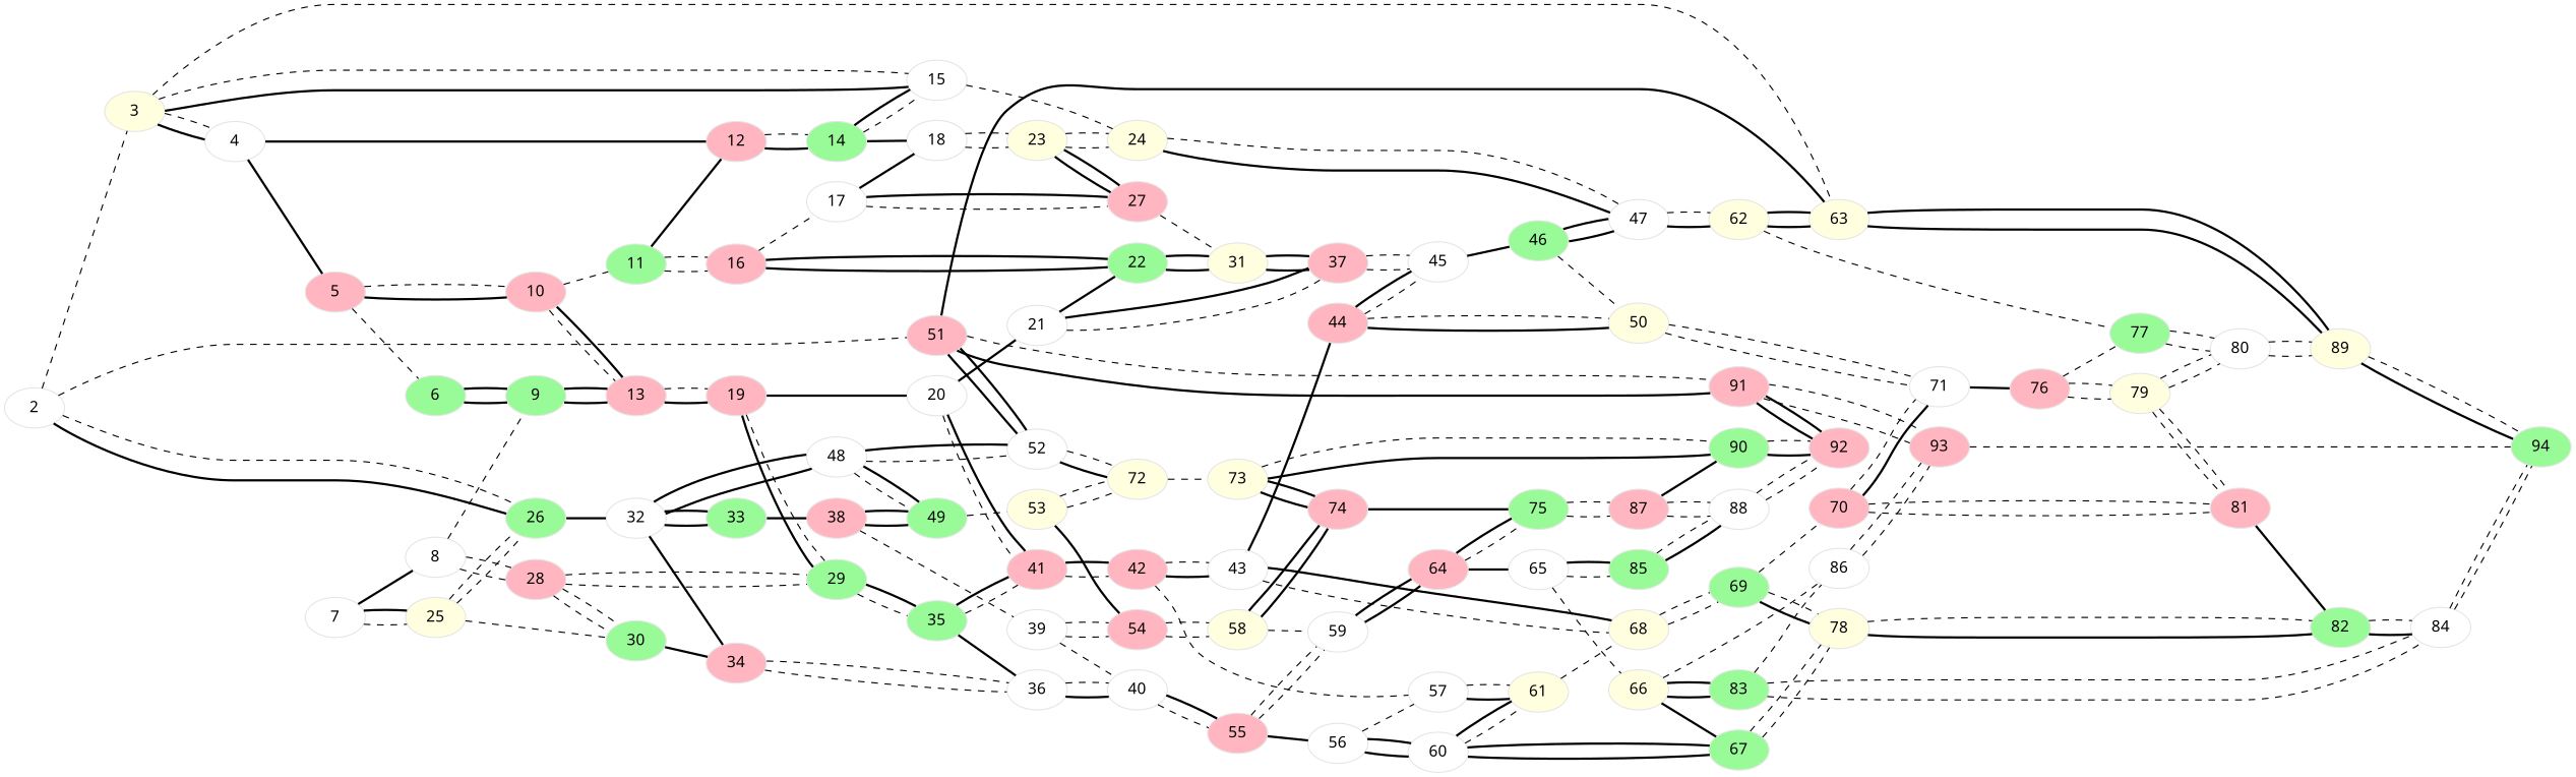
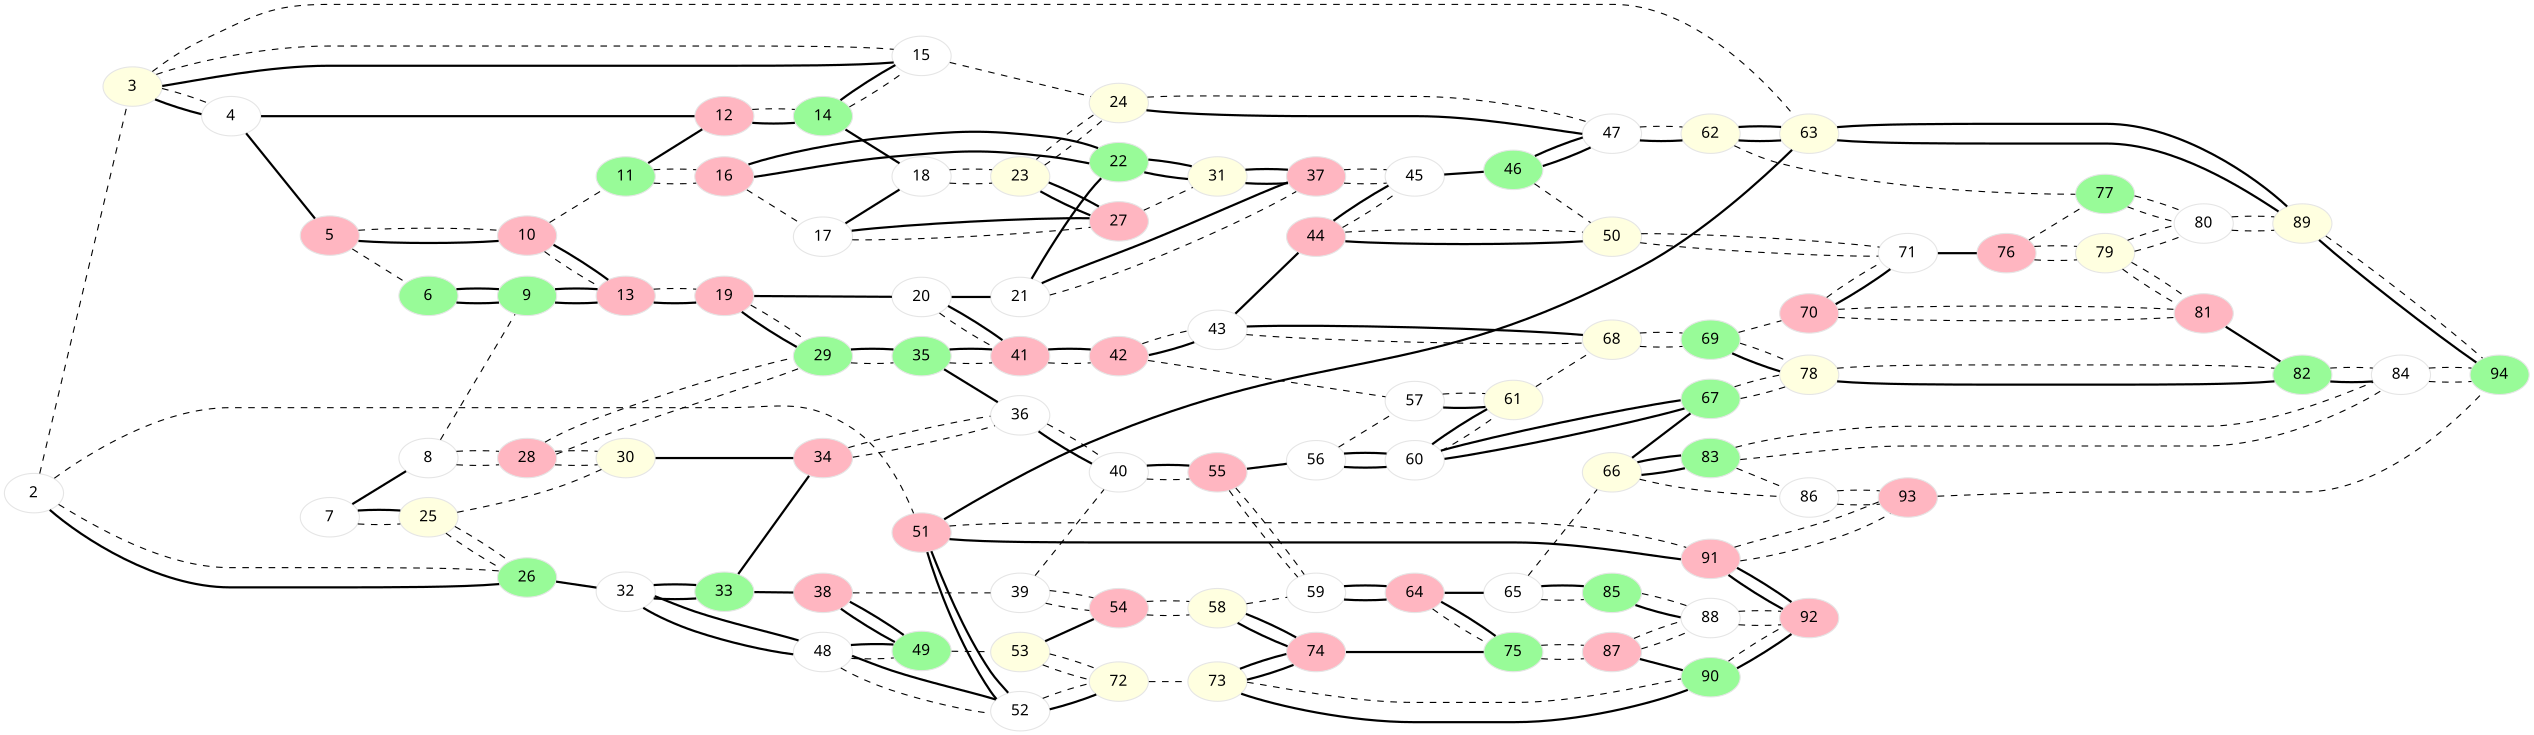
  graph {
    fontname="Noto Sans"
    rankdir=LR
    node [color=gray90 fillcolor=white fontname="Noto Sans" style=filled]
    edge [fontname="Noto Sans" style=dashed]
    3 [fillcolor=lightyellow]
    2
    26 [fillcolor=palegreen]
    51 [fillcolor=lightpink]
    7
    8
    25 [fillcolor=lightyellow]
    4
    15
    63 [fillcolor=lightyellow]
    32
    52
    91 [fillcolor=lightpink]
    5 [fillcolor=lightpink]
    12 [fillcolor=lightpink]
    24 [fillcolor=lightyellow]
    89 [fillcolor=lightyellow]
    6 [fillcolor=palegreen]
    10 [fillcolor=lightpink]
    14 [fillcolor=palegreen]
    9 [fillcolor=palegreen]
    13 [fillcolor=lightpink]
    11 [fillcolor=palegreen]
    28 [fillcolor=lightpink]
-   30 [fillcolor=palegreen]
+   30 [fillcolor=lightyellow]
    29 [fillcolor=palegreen]
    19 [fillcolor=lightpink]
    16 [fillcolor=lightpink]
    17
    22 [fillcolor=palegreen]
    18
    20
    23 [fillcolor=lightyellow]
    47
    27 [fillcolor=lightpink]
    31 [fillcolor=lightyellow]
    21
    41 [fillcolor=lightpink]
    35 [fillcolor=palegreen]
    37 [fillcolor=lightpink]
    42 [fillcolor=lightpink]
    45
    62 [fillcolor=lightyellow]
    34 [fillcolor=lightpink]
    33 [fillcolor=palegreen]
    48
    36
    38 [fillcolor=lightpink]
    49 [fillcolor=palegreen]
    39
    40
    55 [fillcolor=lightpink]
    46 [fillcolor=palegreen]
    54 [fillcolor=lightpink]
    53 [fillcolor=lightyellow]
    58 [fillcolor=lightyellow]
    56
    59
    43
    57
    44 [fillcolor=lightpink]
    68 [fillcolor=lightyellow]
    61 [fillcolor=lightyellow]
    50 [fillcolor=lightyellow]
    69 [fillcolor=palegreen]
    71
    77 [fillcolor=palegreen]
    72 [fillcolor=lightyellow]
    76 [fillcolor=lightpink]
    93 [fillcolor=lightpink]
    92 [fillcolor=lightpink]
    73 [fillcolor=lightyellow]
    74 [fillcolor=lightpink]
    60
    64 [fillcolor=lightpink]
    67 [fillcolor=palegreen]
    75 [fillcolor=palegreen]
    65
    78 [fillcolor=lightyellow]
    80
    94 [fillcolor=palegreen]
    66 [fillcolor=lightyellow]
    85 [fillcolor=palegreen]
    87 [fillcolor=lightpink]
    83 [fillcolor=palegreen]
    86
    88
    84
    82 [fillcolor=palegreen]
    70 [fillcolor=lightpink]
    81 [fillcolor=lightpink]
    79 [fillcolor=lightyellow]
    90 [fillcolor=palegreen]
    3 -- 4 [style=bold]
    3 -- 4
    3 -- 15 [style=bold]
    3 -- 15
    3 -- 63
    2 -- 3
    2 -- 26 [style=bold]
    2 -- 26
    2 -- 51
    26 -- 32 [style=bold]
    51 -- 63 [style=bold]
    51 -- 52 [style=bold]
    51 -- 52 [style=bold]
    51 -- 91 [style=bold]
    51 -- 91
    7 -- 8 [style=bold]
    7 -- 25
    7 -- 25 [style=bold]
    8 -- 9
    8 -- 28
    8 -- 28
    25 -- 26
    25 -- 26
    25 -- 30
    4 -- 5 [style=bold]
    4 -- 12 [style=bold]
    15 -- 24
    63 -- 89 [style=bold]
    63 -- 89 [style=bold]
    32 -- 33 [style=bold]
    32 -- 33 [style=bold]
    32 -- 48 [style=bold]
    32 -- 48 [style=bold]
    52 -- 72 [style=bold]
    52 -- 72
    91 -- 93
    91 -- 93
    91 -- 92 [style=bold]
    91 -- 92 [style=bold]
    5 -- 6
    5 -- 10 [style=bold]
    5 -- 10
    12 -- 14 [style=bold]
    12 -- 14
    24 -- 47 [style=bold]
    24 -- 47
    89 -- 94 [style=bold]
    89 -- 94
    6 -- 9 [style=bold]
    6 -- 9 [style=bold]
    10 -- 13
    10 -- 13 [style=bold]
    10 -- 11
    14 -- 15
    14 -- 15 [style=bold]
    14 -- 18 [style=bold]
    9 -- 13 [style=bold]
    9 -- 13 [style=bold]
    13 -- 19 [style=bold]
    13 -- 19
    11 -- 12 [style=bold]
    11 -- 16
    11 -- 16
    28 -- 30
    28 -- 30
    28 -- 29
    28 -- 29
    30 -- 34 [style=bold]
    29 -- 35
    29 -- 35 [style=bold]
    19 -- 29 [style=bold]
    19 -- 29
    19 -- 20 [style=bold]
    16 -- 17
    16 -- 22 [style=bold]
    16 -- 22 [style=bold]
    17 -- 18 [style=bold]
    17 -- 27
    17 -- 27 [style=bold]
    22 -- 31 [style=bold]
    22 -- 31 [style=bold]
    18 -- 23
    18 -- 23
    20 -- 21 [style=bold]
    20 -- 41
    20 -- 41 [style=bold]
    23 -- 24
    23 -- 24
    23 -- 27 [style=bold]
    23 -- 27 [style=bold]
    47 -- 62 [style=bold]
    47 -- 62
    27 -- 31
    31 -- 37 [style=bold]
    31 -- 37 [style=bold]
    21 -- 22 [style=bold]
    21 -- 37
    21 -- 37 [style=bold]
    41 -- 42
    41 -- 42 [style=bold]
    35 -- 41
    35 -- 41 [style=bold]
    35 -- 36 [style=bold]
    37 -- 45
    37 -- 45
    42 -- 43 [style=bold]
    42 -- 43
    42 -- 57
    45 -- 46 [style=bold]
    62 -- 63 [style=bold]
    62 -- 63 [style=bold]
    62 -- 77
    34 -- 36
    34 -- 36
-   32 -- 34 [style=bold]
+   33 -- 34 [style=bold]
    33 -- 38 [style=bold]
    48 -- 52
    48 -- 52 [style=bold]
    48 -- 49
    48 -- 49 [style=bold]
    36 -- 40 [style=bold]
    36 -- 40
    38 -- 49 [style=bold]
    38 -- 49 [style=bold]
    38 -- 39
    49 -- 53
    39 -- 40
    39 -- 54
    39 -- 54
    40 -- 55
    40 -- 55 [style=bold]
    55 -- 56 [style=bold]
    55 -- 59
    55 -- 59
    46 -- 47 [style=bold]
    46 -- 47 [style=bold]
    46 -- 50
    54 -- 58
    54 -- 58
    53 -- 54 [style=bold]
    53 -- 72
    53 -- 72
    58 -- 59
    58 -- 74 [style=bold]
    58 -- 74 [style=bold]
    56 -- 57
    56 -- 60 [style=bold]
    56 -- 60 [style=bold]
    59 -- 64 [style=bold]
    59 -- 64 [style=bold]
    43 -- 44 [style=bold]
    43 -- 68
    43 -- 68 [style=bold]
    57 -- 61 [style=bold]
    57 -- 61
    44 -- 45
    44 -- 45 [style=bold]
    44 -- 50 [style=bold]
    44 -- 50
    68 -- 69
    68 -- 69
    61 -- 68
    50 -- 71
    50 -- 71
    69 -- 78 [style=bold]
    69 -- 78
    69 -- 70
    71 -- 76 [style=bold]
    77 -- 80
    77 -- 80
    72 -- 73
    76 -- 77
    76 -- 79
    76 -- 79
    93 -- 94
    73 -- 74 [style=bold]
    73 -- 74 [style=bold]
    73 -- 90 [style=bold]
    73 -- 90
    74 -- 75 [style=bold]
    60 -- 61
    60 -- 61 [style=bold]
    60 -- 67 [style=bold]
    60 -- 67 [style=bold]
    64 -- 75
    64 -- 75 [style=bold]
    64 -- 65 [style=bold]
    67 -- 78
    67 -- 78
    75 -- 87
    75 -- 87
    65 -- 66
    65 -- 85
    65 -- 85 [style=bold]
    78 -- 82 [style=bold]
    78 -- 82
    80 -- 89
    80 -- 89
    66 -- 67 [style=bold]
    66 -- 83 [style=bold]
    66 -- 83 [style=bold]
    66 -- 86
    85 -- 88 [style=bold]
    85 -- 88
    87 -- 88
    87 -- 88
    87 -- 90 [style=bold]
    83 -- 86
    83 -- 84
    83 -- 84
    86 -- 93
    86 -- 93
    88 -- 92
    88 -- 92
    84 -- 94
    84 -- 94
    82 -- 84 [style=bold]
    82 -- 84
    70 -- 71 [style=bold]
    70 -- 71
    70 -- 81
    70 -- 81
    81 -- 82 [style=bold]
    79 -- 80
    79 -- 80
    79 -- 81
    79 -- 81
    90 -- 92 [style=bold]
    90 -- 92
  }
